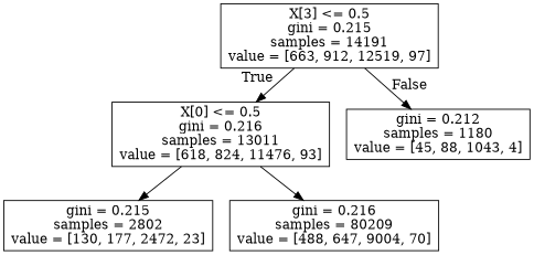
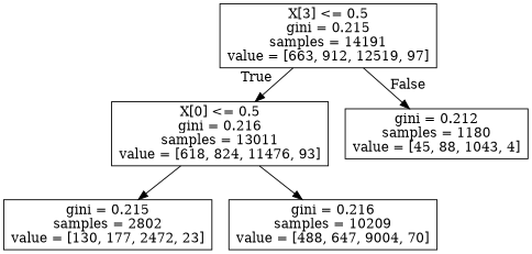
  digraph {
    node [shape=box]
    n1 [label="X[3] <= 0.5\ngini = 0.215\nsamples = 14191\nvalue = [663, 912, 12519, 97]"]
    n2 [label="X[0] <= 0.5\ngini = 0.216\nsamples = 13011\nvalue = [618, 824, 11476, 93]"]
    n3 [label="gini = 0.212\nsamples = 1180\nvalue = [45, 88, 1043, 4]"]
    n4 [label="gini = 0.215\nsamples = 2802\nvalue = [130, 177, 2472, 23]"]
-   n5 [label="gini = 0.216\nsamples = 80209\nvalue = [488, 647, 9004, 70]"]
+   n5 [label="gini = 0.216\nsamples = 10209\nvalue = [488, 647, 9004, 70]"]
    n1 -> n2 [headlabel=True labelangle=45 labeldistance=2.5]
    n1 -> n3 [headlabel=False labelangle=-45 labeldistance=2.5]
    n2 -> n4
    n2 -> n5
  }
